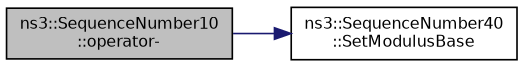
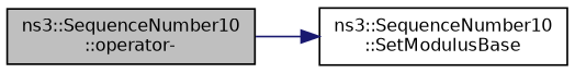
  digraph {
    rankdir=LR
    node [color=black fontname=Helvetica fontsize=10 shape=record style=filled]
    n1 [fillcolor=grey75 fontcolor=black height=0.2 label="ns3::SequenceNumber10\l::operator-" width=0.4]
-   n2 [fillcolor=white height=0.2 label="ns3::SequenceNumber40\l::SetModulusBase" width=0.4]
+   n2 [fillcolor=white height=0.2 label="ns3::SequenceNumber10\l::SetModulusBase" width=0.4]
    n1 -> n2 [color=midnightblue fontname=Helvetica fontsize=10 labelfontname=Helvetica labelfontsize=10 style=solid]
  }
